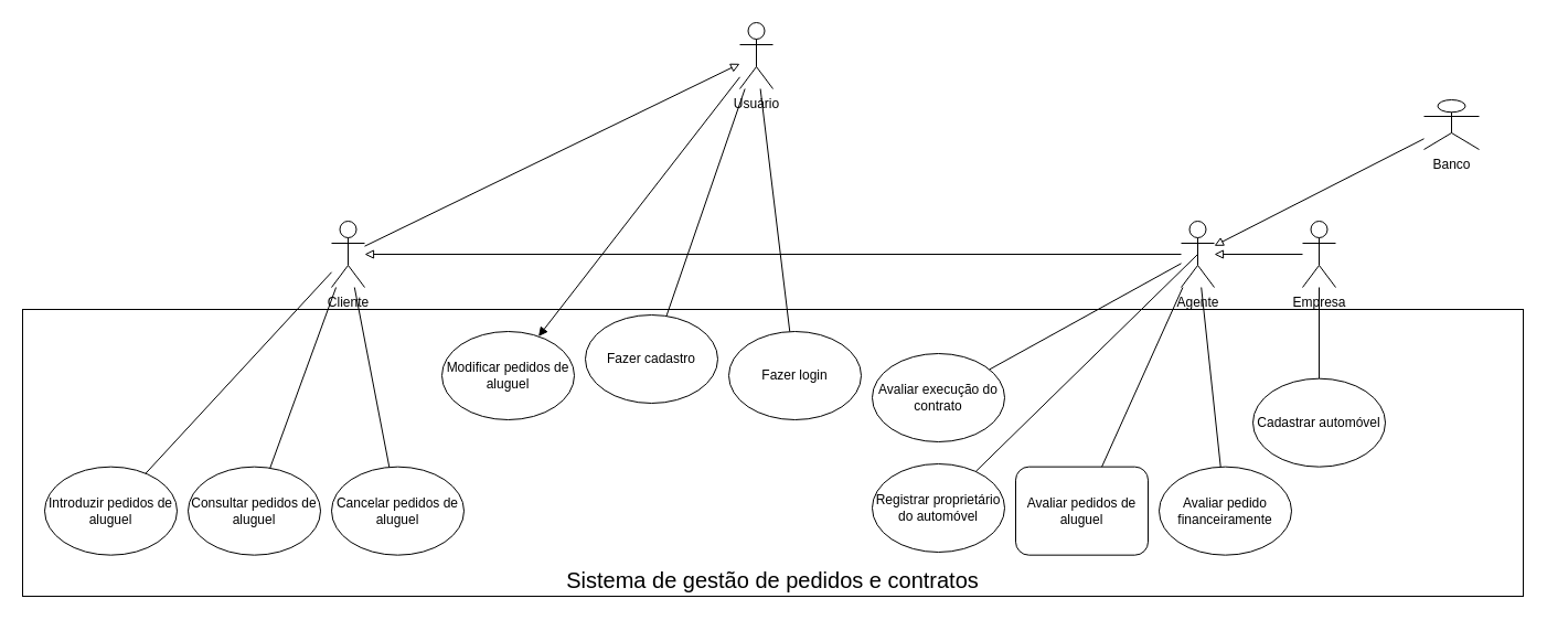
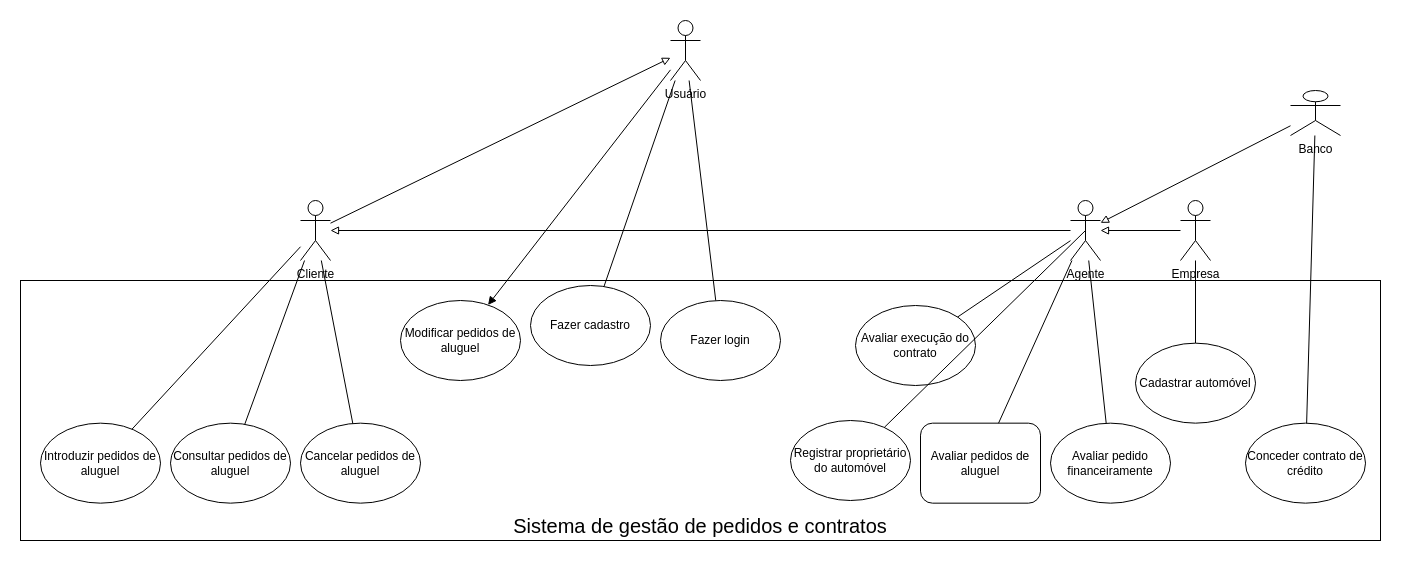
  <mxCell id="0" />
  <mxCell id="1" parent="0" />
  <mxCell id="2" value="&lt;div&gt;&lt;br&gt;&lt;/div&gt;&lt;div&gt;&lt;br&gt;&lt;/div&gt;&lt;div&gt;&lt;br&gt;&lt;/div&gt;&lt;div&gt;&lt;br&gt;&lt;/div&gt;&lt;div&gt;&lt;br&gt;&lt;/div&gt;&lt;div&gt;&lt;br&gt;&lt;/div&gt;&lt;div&gt;&lt;br&gt;&lt;/div&gt;&lt;div&gt;&lt;br&gt;&lt;/div&gt;&lt;div&gt;&lt;br&gt;&lt;/div&gt;&lt;div&gt;&lt;br&gt;&lt;/div&gt;&lt;div&gt;&lt;br&gt;&lt;/div&gt;&lt;div&gt;&lt;br&gt;&lt;/div&gt;&lt;div&gt;&lt;br&gt;&lt;/div&gt;&lt;div&gt;&lt;br&gt;&lt;/div&gt;&lt;div&gt;&lt;br&gt;&lt;/div&gt;&lt;div&gt;&lt;br&gt;&lt;/div&gt;&lt;div&gt;&lt;font style=&quot;font-size: 20px;&quot;&gt;Sistema de gestão de pedidos e contratos&lt;/font&gt;&lt;/div&gt;" style="rounded=0;whiteSpace=wrap;html=1;" parent="1" vertex="1"><mxGeometry x="20" y="280" width="1360" height="260" as="geometry" /></mxCell>
  <mxCell id="3" value="Usuário" style="shape=umlActor;verticalLabelPosition=bottom;verticalAlign=top;html=1;outlineConnect=0;" parent="1" vertex="1"><mxGeometry x="670" y="20" width="30" height="60" as="geometry" /></mxCell>
  <mxCell id="4" value="Fazer cadastro" style="ellipse;whiteSpace=wrap;html=1;" parent="1" vertex="1"><mxGeometry x="530" y="285" width="120" height="80" as="geometry" /></mxCell>
  <mxCell id="5" value="Cliente" style="shape=umlActor;verticalLabelPosition=bottom;verticalAlign=top;html=1;outlineConnect=0;" parent="1" vertex="1"><mxGeometry x="300" y="200" width="30" height="60" as="geometry" /></mxCell>
  <mxCell id="6" value="" style="endArrow=none;html=1;rounded=0;startFill=0;" parent="1" source="3" target="4" edge="1"><mxGeometry width="50" height="50" relative="1" as="geometry"><mxPoint x="750" y="120" as="sourcePoint" /><mxPoint x="670" y="50" as="targetPoint" /></mxGeometry></mxCell>
  <mxCell id="7" value="" style="endArrow=block;html=1;rounded=0;endFill=0;" parent="1" source="5" target="3" edge="1"><mxGeometry width="50" height="50" relative="1" as="geometry"><mxPoint x="320" y="202.67" as="sourcePoint" /><mxPoint x="474" y="87.325" as="targetPoint" /></mxGeometry></mxCell>
  <mxCell id="8" value="Introduzir pedidos de aluguel" style="ellipse;whiteSpace=wrap;html=1;" parent="1" vertex="1"><mxGeometry x="40" y="422.67" width="120" height="80" as="geometry" /></mxCell>
  <mxCell id="9" value="Modificar pedidos de aluguel" style="ellipse;whiteSpace=wrap;html=1;" parent="1" vertex="1"><mxGeometry x="400" y="300" width="120" height="80" as="geometry" /></mxCell>
  <mxCell id="10" value="Consultar pedidos de aluguel" style="ellipse;whiteSpace=wrap;html=1;" parent="1" vertex="1"><mxGeometry x="170" y="422.67" width="120" height="80" as="geometry" /></mxCell>
  <mxCell id="11" value="Cancelar pedidos de aluguel" style="ellipse;whiteSpace=wrap;html=1;" parent="1" vertex="1"><mxGeometry x="300" y="422.67" width="120" height="80" as="geometry" /></mxCell>
  <mxCell id="12" value="" style="endArrow=none;html=1;rounded=0;startFill=0;" parent="1" source="5" target="8" edge="1"><mxGeometry width="50" height="50" relative="1" as="geometry"><mxPoint x="415" y="152.67" as="sourcePoint" /><mxPoint x="550" y="152.67" as="targetPoint" /></mxGeometry></mxCell>
  <mxCell id="13" value="" style="endArrow=block;html=1;rounded=0;startFill=0;" parent="1" source="3" target="9" edge="1"><mxGeometry width="50" height="50" relative="1" as="geometry"><mxPoint x="425" y="162.67" as="sourcePoint" /><mxPoint x="560" y="162.67" as="targetPoint" /></mxGeometry></mxCell>
  <mxCell id="14" value="" style="endArrow=none;html=1;rounded=0;startFill=0;" parent="1" source="5" target="10" edge="1"><mxGeometry width="50" height="50" relative="1" as="geometry"><mxPoint x="435" y="172.67" as="sourcePoint" /><mxPoint x="570" y="172.67" as="targetPoint" /></mxGeometry></mxCell>
  <mxCell id="15" value="" style="endArrow=none;html=1;rounded=0;startFill=0;" parent="1" source="5" target="11" edge="1"><mxGeometry width="50" height="50" relative="1" as="geometry"><mxPoint x="445" y="182.67" as="sourcePoint" /><mxPoint x="580" y="182.67" as="targetPoint" /></mxGeometry></mxCell>
  <mxCell id="16" value="Agente" style="shape=umlActor;verticalLabelPosition=bottom;verticalAlign=top;html=1;outlineConnect=0;" parent="1" vertex="1"><mxGeometry x="1070" y="200" width="30" height="60" as="geometry" /></mxCell>
  <mxCell id="17" value="" style="endArrow=block;html=1;rounded=0;endFill=0;" parent="1" source="16" target="5" edge="1"><mxGeometry width="50" height="50" relative="1" as="geometry"><mxPoint x="600" y="223" as="sourcePoint" /><mxPoint x="660" y="157" as="targetPoint" /></mxGeometry></mxCell>
  <mxCell id="18" value="Avaliar pedidos de aluguel" style="whiteSpace=wrap;html=1;rounded=1;" parent="1" vertex="1"><mxGeometry x="920" y="422.67" width="120" height="80" as="geometry" /></mxCell>
  <mxCell id="19" value="" style="endArrow=none;html=1;rounded=0;startFill=0;" parent="1" source="16" target="18" edge="1"><mxGeometry width="50" height="50" relative="1" as="geometry"><mxPoint x="1030" y="315" as="sourcePoint" /><mxPoint x="1290" y="240" as="targetPoint" /></mxGeometry></mxCell>
  <mxCell id="20" value="Avaliar pedido financeiramente" style="ellipse;whiteSpace=wrap;html=1;" parent="1" vertex="1"><mxGeometry x="1050" y="422.67" width="120" height="80" as="geometry" /></mxCell>
  <mxCell id="21" value="" style="endArrow=none;html=1;rounded=0;startFill=0;" parent="1" source="16" target="20" edge="1"><mxGeometry width="50" height="50" relative="1" as="geometry"><mxPoint x="1070" y="230" as="sourcePoint" /><mxPoint x="1380" y="240" as="targetPoint" /></mxGeometry></mxCell>
- <mxCell id="22" value="Avaliar execução do contrato" style="ellipse;whiteSpace=wrap;html=1;" parent="1" vertex="1"><mxGeometry x="790" y="320" width="120" height="80" as="geometry" /></mxCell>
+ <mxCell id="22" value="Avaliar execução do contrato" style="ellipse;whiteSpace=wrap;html=1;" parent="1" vertex="1"><mxGeometry x="855" y="305" width="120" height="80" as="geometry" /></mxCell>
  <mxCell id="23" value="" style="endArrow=none;html=1;rounded=0;startFill=0;" parent="1" source="16" target="22" edge="1"><mxGeometry width="50" height="50" relative="1" as="geometry"><mxPoint x="670" y="85" as="sourcePoint" /><mxPoint x="980" y="95" as="targetPoint" /></mxGeometry></mxCell>
  <mxCell id="24" value="Banco" style="shape=umlActor;verticalLabelPosition=bottom;verticalAlign=top;html=1;outlineConnect=0;" parent="1" vertex="1"><mxGeometry x="1290" y="90" width="50" height="45" as="geometry" /></mxCell>
  <mxCell id="25" value="" style="endArrow=block;html=1;rounded=0;endFill=0;" parent="1" source="24" target="16" edge="1"><mxGeometry width="50" height="50" relative="1" as="geometry"><mxPoint x="1010" y="232" as="sourcePoint" /><mxPoint x="710" y="68" as="targetPoint" /></mxGeometry></mxCell>
+ <mxCell id="26" value="Conceder contrato de crédito" style="ellipse;whiteSpace=wrap;html=1;" parent="1" vertex="1"><mxGeometry x="1245" y="422.67" width="120" height="80" as="geometry" /></mxCell>
+ <mxCell id="27" value="" style="endArrow=none;html=1;rounded=0;startFill=0;" parent="1" source="24" target="26" edge="1"><mxGeometry width="50" height="50" relative="1" as="geometry"><mxPoint x="1305" y="280" as="sourcePoint" /><mxPoint x="1640" y="254.67" as="targetPoint" /></mxGeometry></mxCell>
  <mxCell id="28" value="Empresa" style="shape=umlActor;verticalLabelPosition=bottom;verticalAlign=top;html=1;outlineConnect=0;" parent="1" vertex="1"><mxGeometry x="1180" y="200" width="30" height="60" as="geometry" /></mxCell>
  <mxCell id="29" value="" style="endArrow=block;html=1;rounded=0;endFill=0;" parent="1" source="28" target="16" edge="1"><mxGeometry width="50" height="50" relative="1" as="geometry"><mxPoint x="1300" y="240" as="sourcePoint" /><mxPoint x="1150" y="240" as="targetPoint" /></mxGeometry></mxCell>
  <mxCell id="30" value="Registrar proprietário do automóvel" style="ellipse;whiteSpace=wrap;html=1;" parent="1" vertex="1"><mxGeometry x="790" y="420" width="120" height="80" as="geometry" /></mxCell>
  <mxCell id="31" value="" style="endArrow=none;html=1;rounded=0;startFill=0;exitX=0.5;exitY=0.5;exitDx=0;exitDy=0;exitPerimeter=0;" parent="1" source="16" target="30" edge="1"><mxGeometry width="50" height="50" relative="1" as="geometry"><mxPoint x="860" y="220" as="sourcePoint" /><mxPoint x="1130" y="232.67" as="targetPoint" /></mxGeometry></mxCell>
  <mxCell id="32" value="" style="endArrow=none;html=1;rounded=0;" parent="1" source="33" target="28" edge="1"><mxGeometry width="50" height="50" relative="1" as="geometry"><mxPoint x="1020" y="390" as="sourcePoint" /><mxPoint x="1070" y="340" as="targetPoint" /></mxGeometry></mxCell>
  <mxCell id="33" value="Cadastrar automóvel" style="ellipse;whiteSpace=wrap;html=1;" parent="1" vertex="1"><mxGeometry x="1135" y="342.67" width="120" height="80" as="geometry" /></mxCell>
  <mxCell id="34" style="rounded=0;orthogonalLoop=1;jettySize=auto;html=1;endArrow=none;startFill=0;" parent="1" source="35" target="3" edge="1"><mxGeometry relative="1" as="geometry" /></mxCell>
  <mxCell id="35" value="Fazer login" style="ellipse;whiteSpace=wrap;html=1;" parent="1" vertex="1"><mxGeometry x="660" y="300" width="120" height="80" as="geometry" /></mxCell>
